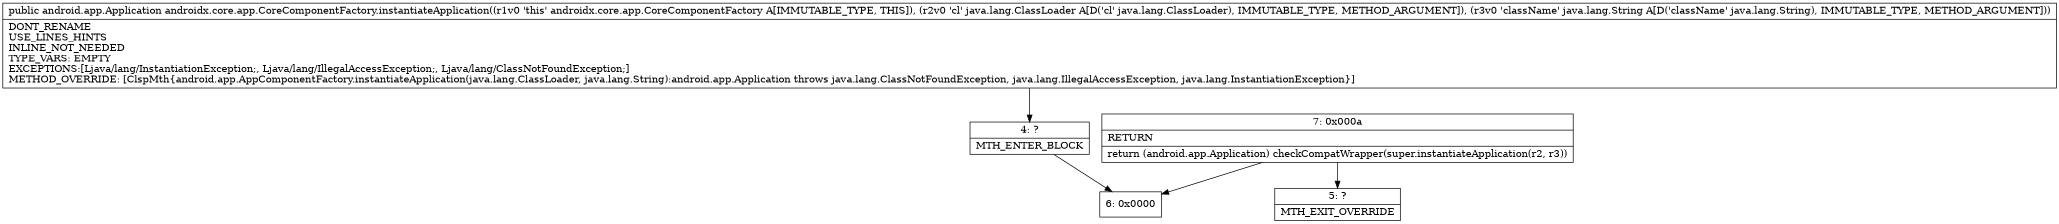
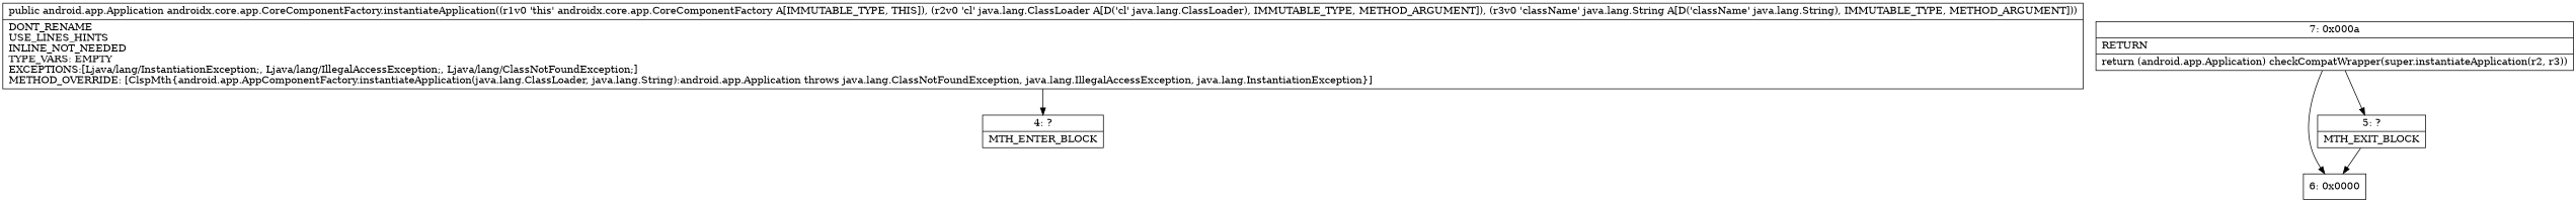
  digraph {
    node [shape=record]
    n1 [label="{4\:\ ?|MTH_ENTER_BLOCK\l}"]
    n2 [label="{6\:\ 0x0000}"]
    n3 [label="{7\:\ 0x000a|RETURN\l|return (android.app.Application) checkCompatWrapper(super.instantiateApplication(r2, r3))\l}"]
-   n4 [label="{5\:\ ?|MTH_EXIT_OVERRIDE\l}"]
+   n4 [label="{5\:\ ?|MTH_EXIT_BLOCK\l}"]
    n5 [label="{public android.app.Application androidx.core.app.CoreComponentFactory.instantiateApplication((r1v0 'this' androidx.core.app.CoreComponentFactory A[IMMUTABLE_TYPE, THIS]), (r2v0 'cl' java.lang.ClassLoader A[D('cl' java.lang.ClassLoader), IMMUTABLE_TYPE, METHOD_ARGUMENT]), (r3v0 'className' java.lang.String A[D('className' java.lang.String), IMMUTABLE_TYPE, METHOD_ARGUMENT]))  | DONT_RENAME\lUSE_LINES_HINTS\lINLINE_NOT_NEEDED\lTYPE_VARS: EMPTY\lEXCEPTIONS:[Ljava\/lang\/InstantiationException;, Ljava\/lang\/IllegalAccessException;, Ljava\/lang\/ClassNotFoundException;]\lMETHOD_OVERRIDE: [ClspMth\{android.app.AppComponentFactory.instantiateApplication(java.lang.ClassLoader, java.lang.String):android.app.Application throws java.lang.ClassNotFoundException, java.lang.IllegalAccessException, java.lang.InstantiationException\}]\l}"]
-   n1 -> n2
+   n4 -> n2
    n3 -> n2
    n3 -> n4
    n5 -> n1
  }
